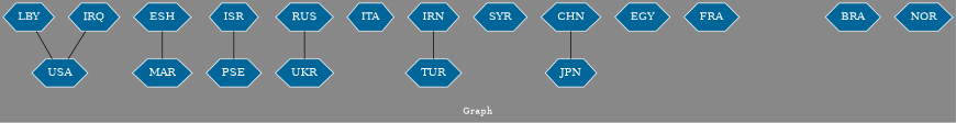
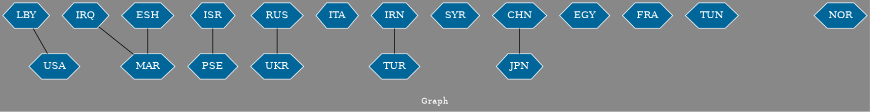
  graph {
    bgcolor="#888888"
    fontcolor=white
    fontname="DejaVu Serif"
    fontsize=12
    label="Graph"
    node [color=white fillcolor="#006699" fontcolor=white fontname="DejaVu Serif" shape=hexagon style=filled]
    edge [arrowhead=open color=black fontcolor=white fontname="DejaVu Serif" fontsize=12 weight=1]
    n1 [label=LBY]
    n2 [label=USA]
    n3 [label=MAR]
    n4 [label=ISR]
    n5 [label=PSE]
    n6 [label=RUS]
    n7 [label=UKR]
    n8 [label=IRQ]
    n9 [label=ITA]
    n10 [label=IRN]
    n11 [label=TUR]
    n12 [label=SYR]
    n13 [label=CHN]
    n14 [label=JPN]
    n15 [label=ESH]
    n16 [label=EGY]
    n17 [label=FRA]
-   n19 [label=BRA]
+   n18 [label=TUN]
    n20 [label=NOR]
    n1 -- n2
    n4 -- n5 [weight=2]
    n6 -- n7 [weight=3]
-   n8 -- n2
+   n8 -- n3
    n10 -- n11
    n13 -- n14
    n15 -- n3 [weight=2]
  }
